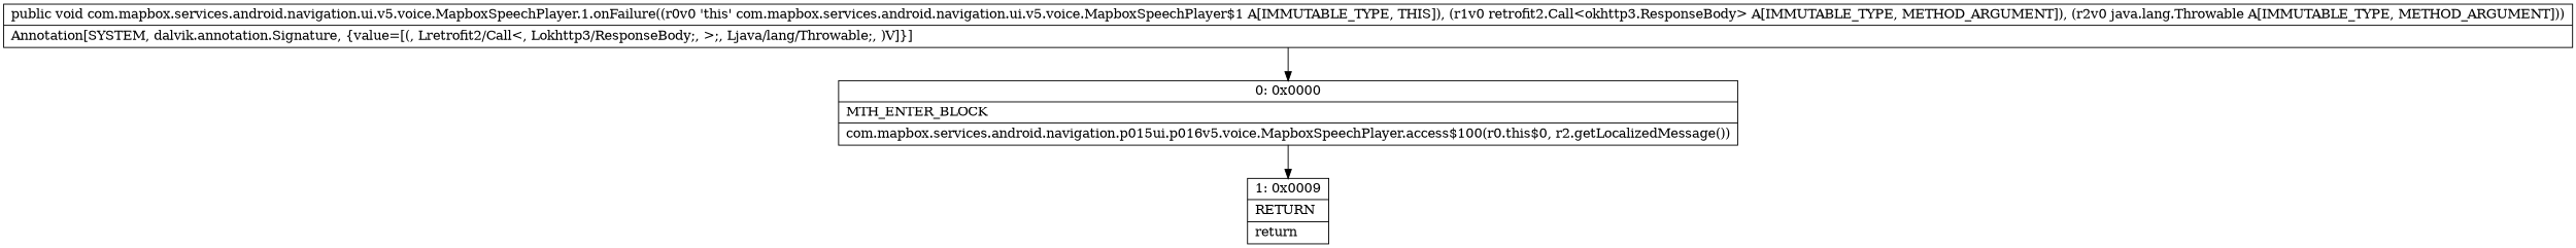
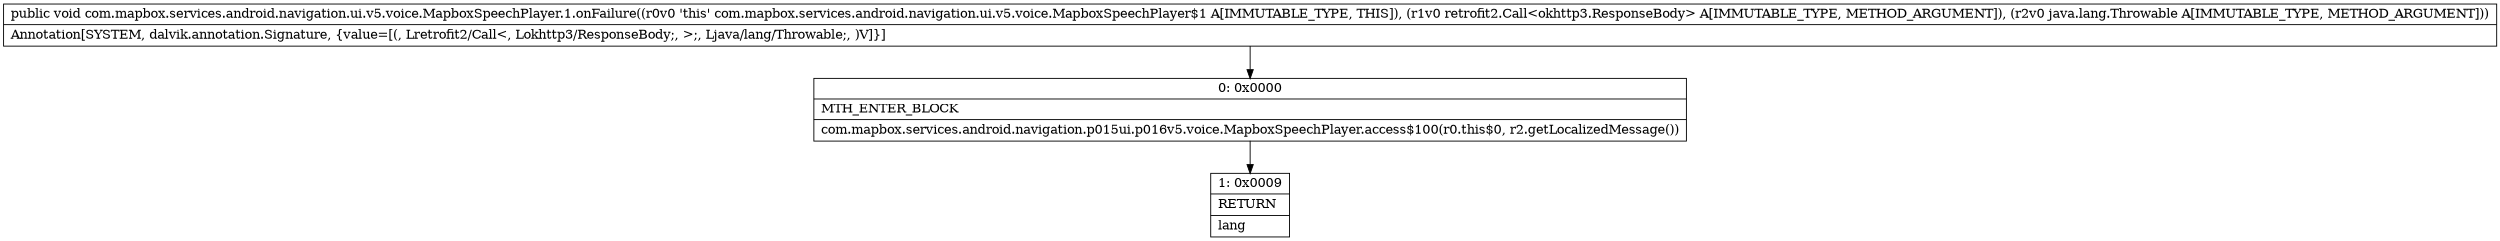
  digraph {
    node [shape=record]
    n1 [label="{0\:\ 0x0000|MTH_ENTER_BLOCK\l|com.mapbox.services.android.navigation.p015ui.p016v5.voice.MapboxSpeechPlayer.access$100(r0.this$0, r2.getLocalizedMessage())\l}"]
-   n2 [label="{1\:\ 0x0009|RETURN\l|return\l}"]
+   n2 [label="{1\:\ 0x0009|RETURN\l|lang\l}"]
    n3 [label="{public void com.mapbox.services.android.navigation.ui.v5.voice.MapboxSpeechPlayer.1.onFailure((r0v0 'this' com.mapbox.services.android.navigation.ui.v5.voice.MapboxSpeechPlayer$1 A[IMMUTABLE_TYPE, THIS]), (r1v0 retrofit2.Call\<okhttp3.ResponseBody\> A[IMMUTABLE_TYPE, METHOD_ARGUMENT]), (r2v0 java.lang.Throwable A[IMMUTABLE_TYPE, METHOD_ARGUMENT]))  | Annotation[SYSTEM, dalvik.annotation.Signature, \{value=[(, Lretrofit2\/Call\<, Lokhttp3\/ResponseBody;, \>;, Ljava\/lang\/Throwable;, )V]\}]\l}"]
    n1 -> n2
    n3 -> n1
  }
